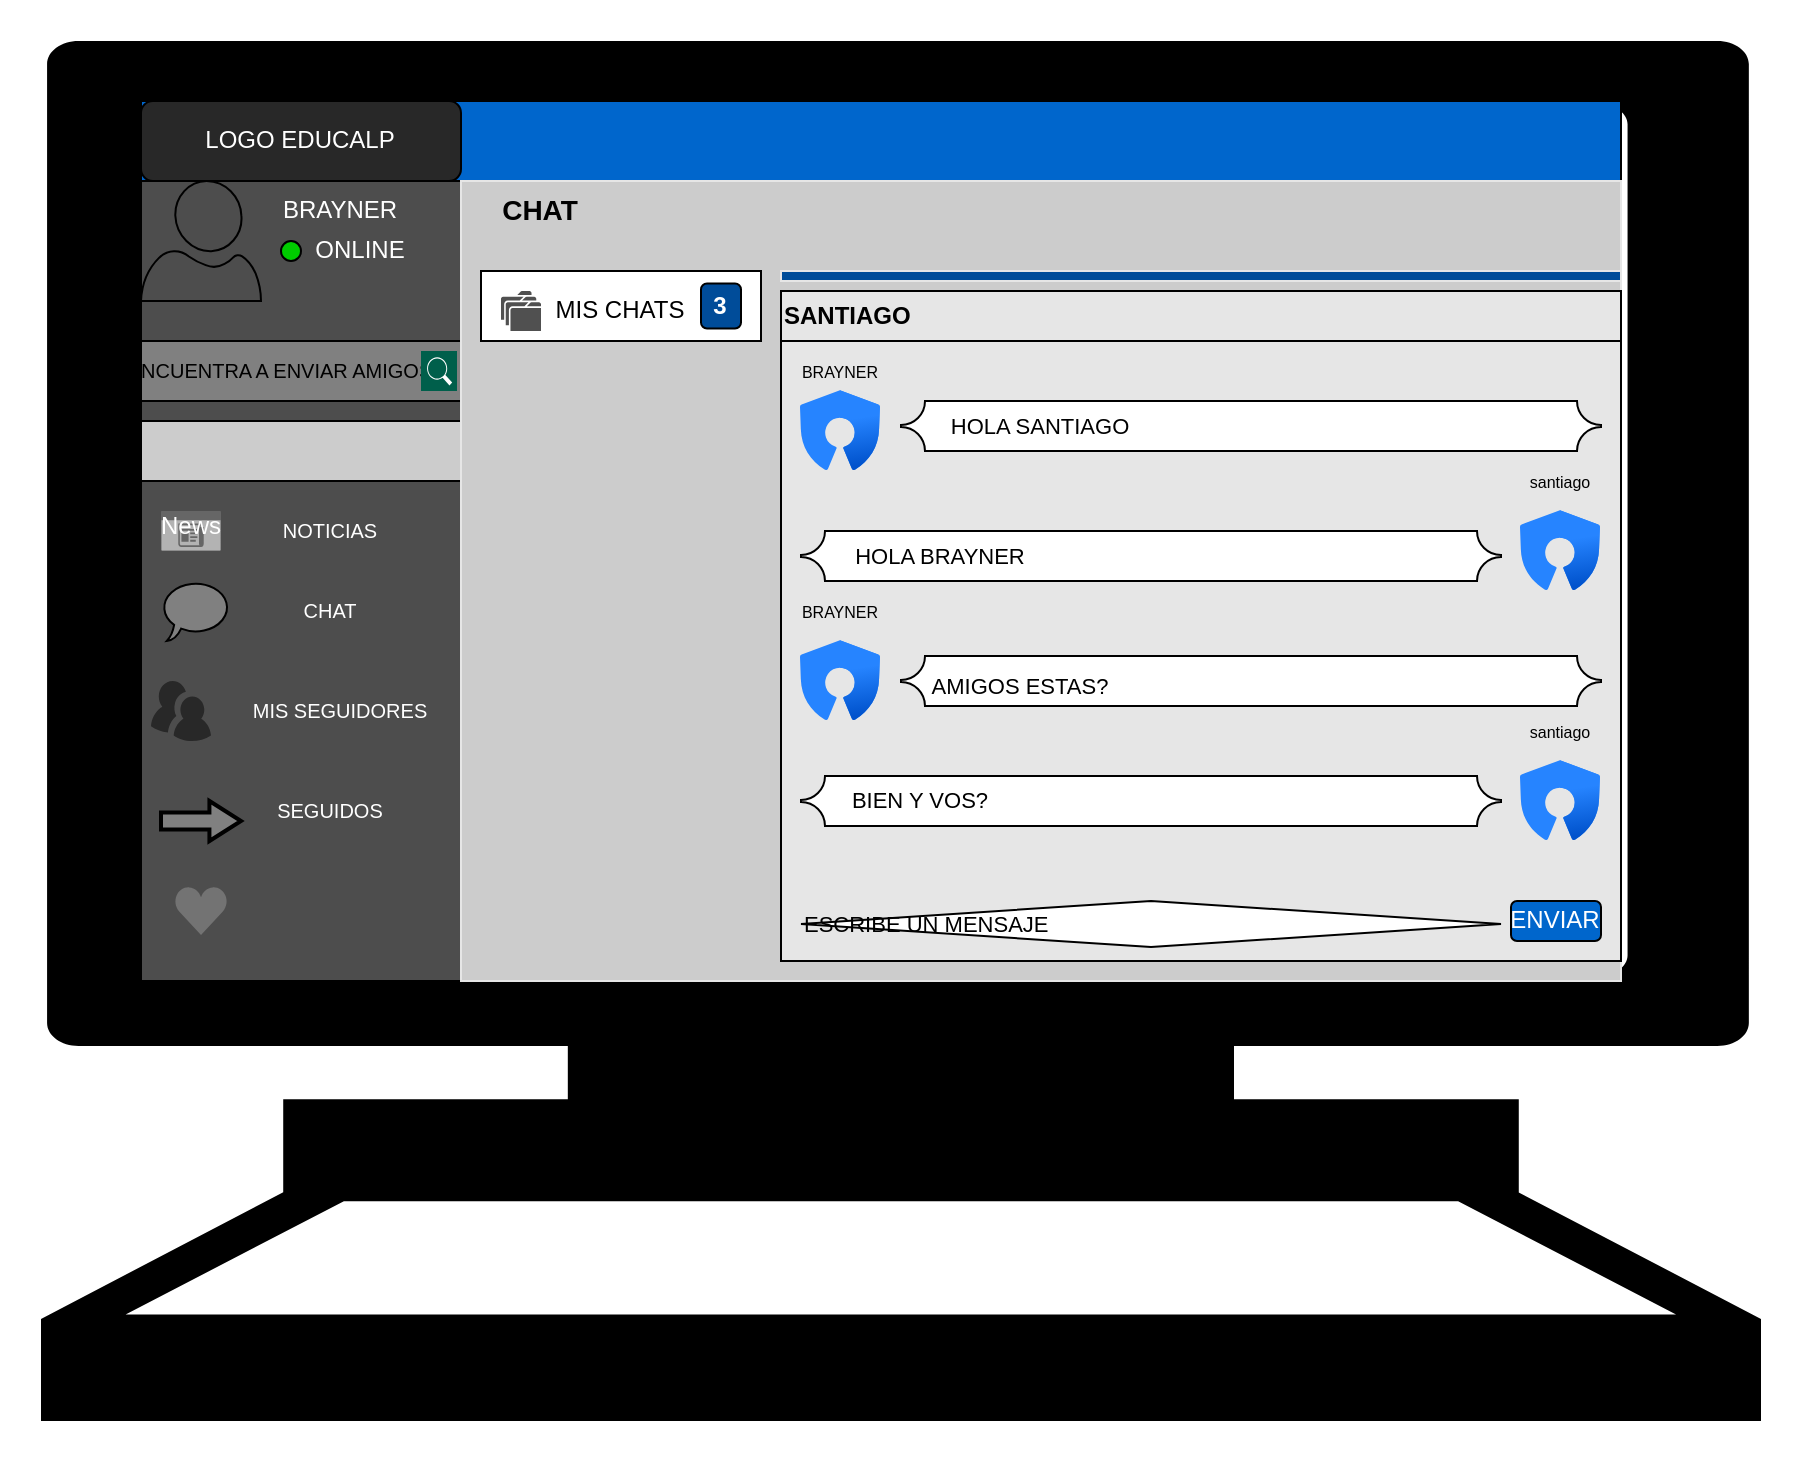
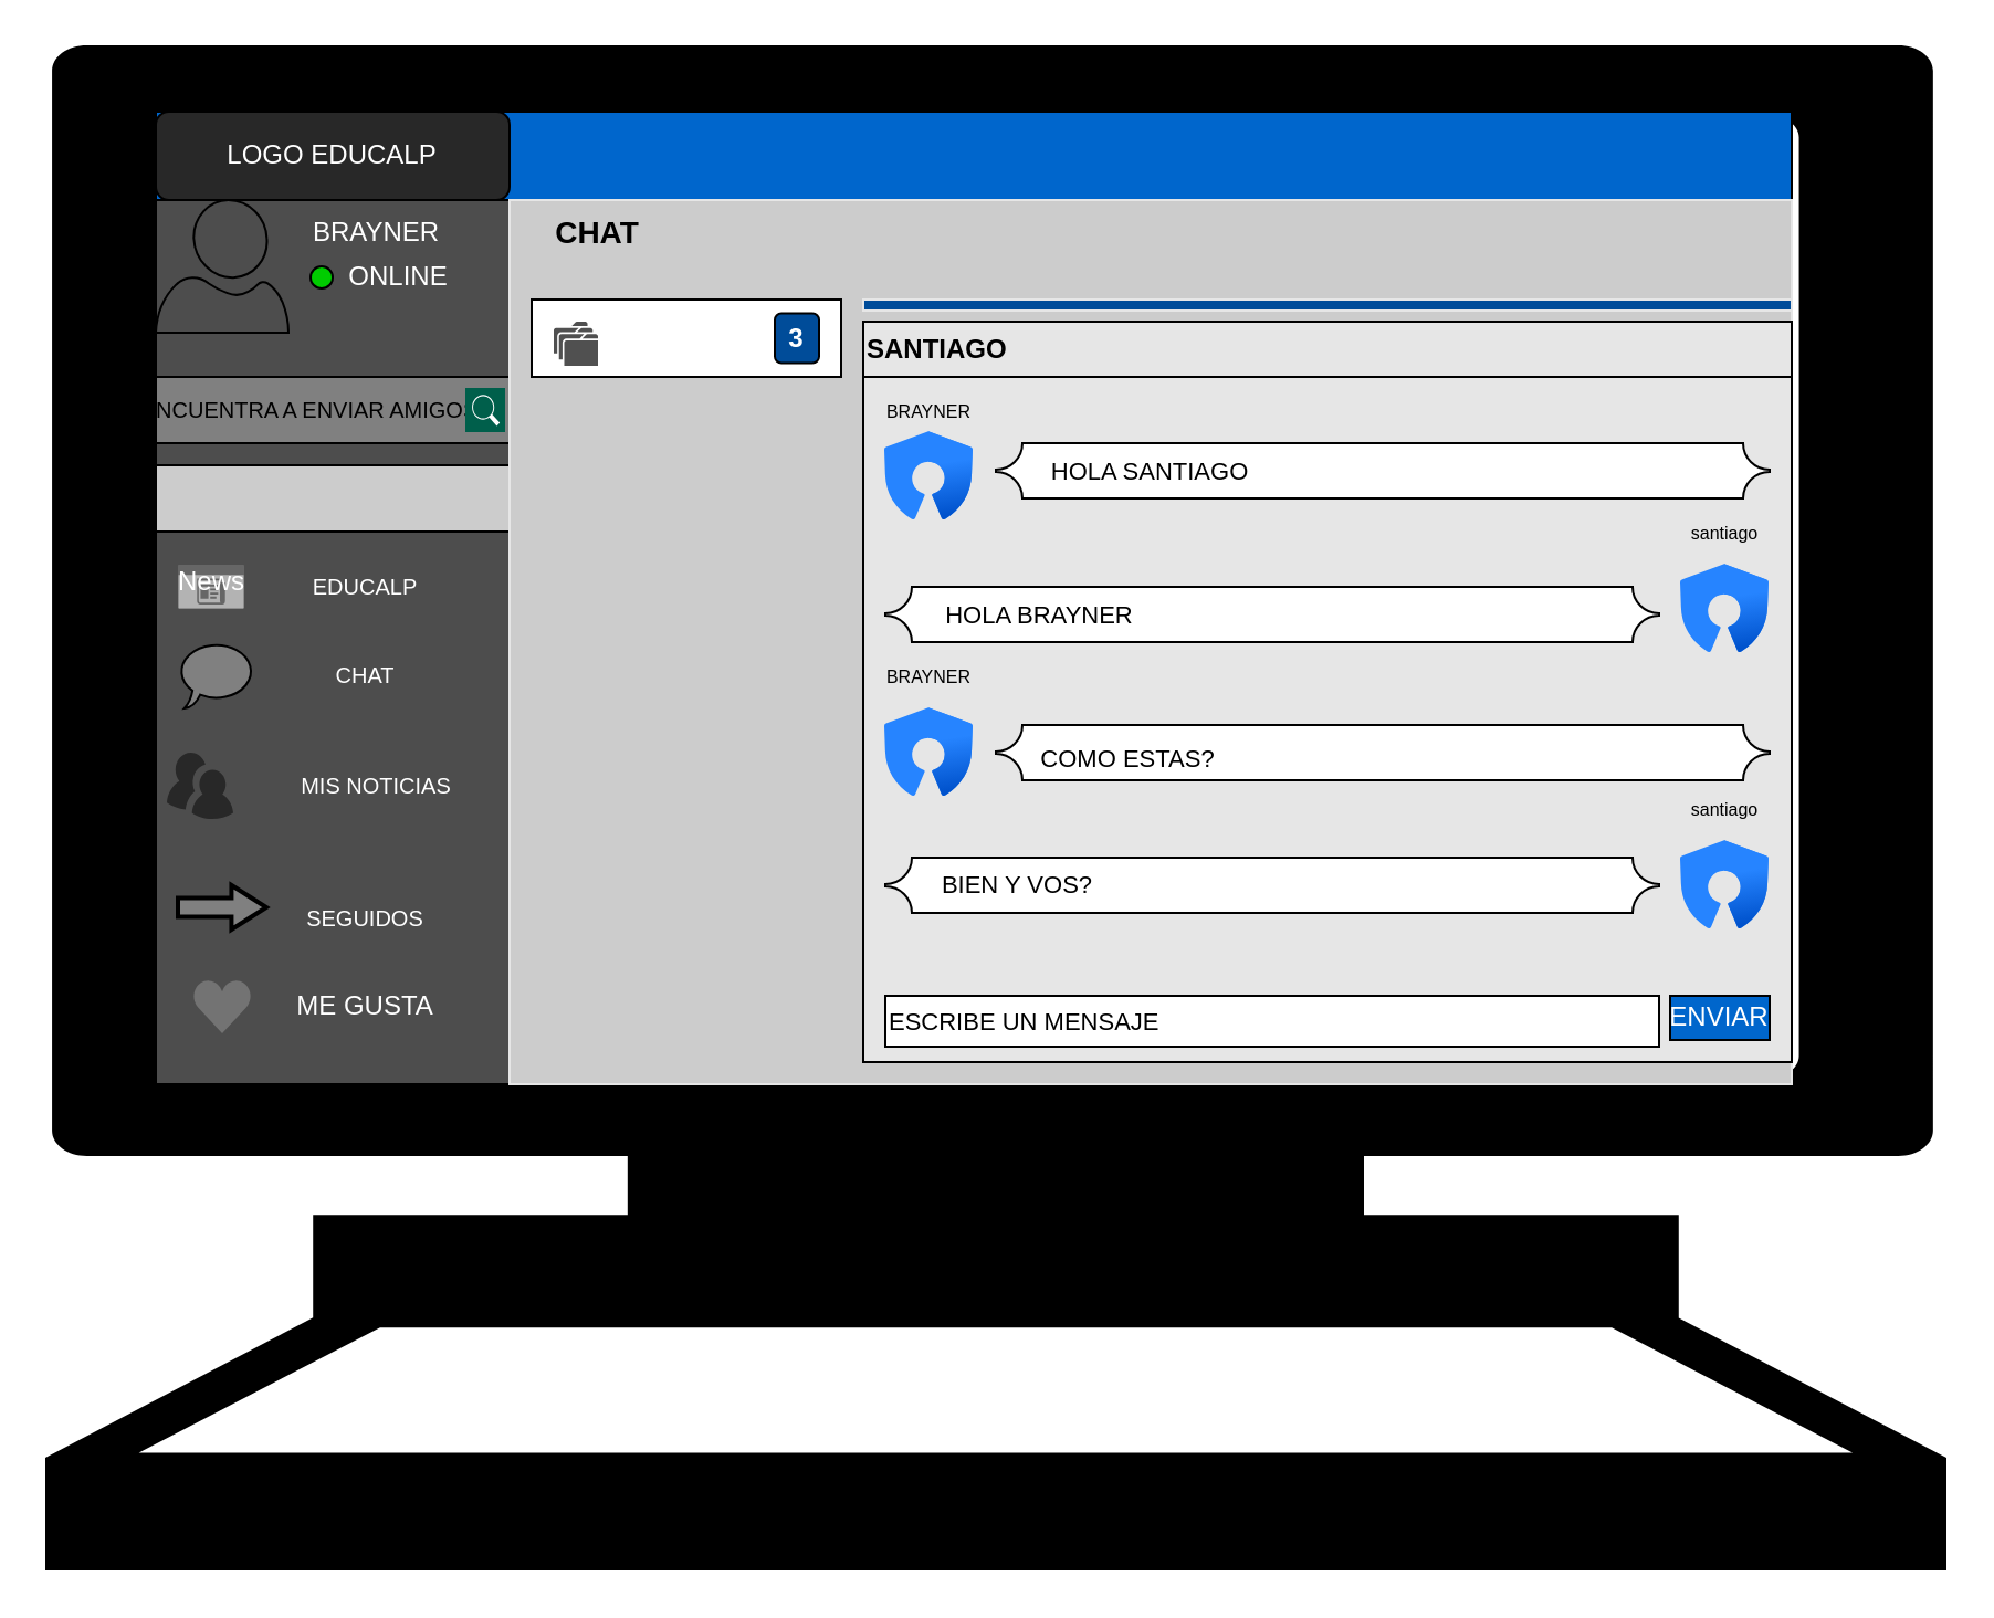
  <mxCell id="0" />
  <mxCell id="1" parent="0" />
  <mxCell id="2" value="" style="shape=mxgraph.signs.tech.computer;html=1;pointerEvents=1;fillColor=#000000;strokeColor=none;verticalLabelPosition=bottom;verticalAlign=top;align=center;" vertex="1" parent="1"><mxGeometry x="20" y="20" width="860" height="690" as="geometry" /></mxCell>
  <mxCell id="3" value="" style="rounded=0;whiteSpace=wrap;html=1;fillColor=#0066CC;" vertex="1" parent="1"><mxGeometry x="70" y="50" width="740" height="40" as="geometry" /></mxCell>
  <mxCell id="4" value="&lt;font color=&quot;#ffffff&quot;&gt;LOGO EDUCALP&lt;/font&gt;" style="rounded=1;whiteSpace=wrap;html=1;fillColor=#282828;" vertex="1" parent="1"><mxGeometry x="70" y="50" width="160" height="40" as="geometry" /></mxCell>
  <mxCell id="5" value="" style="rounded=0;whiteSpace=wrap;html=1;fillColor=#4D4D4D;" vertex="1" parent="1"><mxGeometry x="70" y="90" width="160" height="400" as="geometry" /></mxCell>
  <mxCell id="6" value="" style="verticalLabelPosition=bottom;html=1;verticalAlign=top;align=center;strokeColor=rgb(0, 0, 0);fillColor=#4D4D4D;shape=mxgraph.azure.user;fontFamily=Helvetica;fontSize=12;fontColor=rgb(0, 0, 0);" vertex="1" parent="1"><mxGeometry x="70" y="90" width="60" height="60" as="geometry" /></mxCell>
  <mxCell id="7" value="&lt;font color=&quot;#ffffff&quot;&gt;BRAYNER&lt;/font&gt;" style="text;html=1;strokeColor=none;fillColor=none;align=center;verticalAlign=middle;whiteSpace=wrap;rounded=0;" vertex="1" parent="1"><mxGeometry x="140" y="90" width="60" height="30" as="geometry" /></mxCell>
  <mxCell id="8" value="" style="ellipse;whiteSpace=wrap;html=1;aspect=fixed;fillColor=#00CC00;" vertex="1" parent="1"><mxGeometry x="140" y="120" width="10" height="10" as="geometry" /></mxCell>
  <mxCell id="9" value="&lt;font color=&quot;#ffffff&quot;&gt;ONLINE&lt;/font&gt;" style="text;html=1;strokeColor=none;fillColor=none;align=center;verticalAlign=middle;whiteSpace=wrap;rounded=0;" vertex="1" parent="1"><mxGeometry x="150" y="110" width="60" height="30" as="geometry" /></mxCell>
  <mxCell id="10" value="" style="rounded=0;whiteSpace=wrap;html=1;fillColor=#808080;" vertex="1" parent="1"><mxGeometry x="70" y="170" width="160" height="30" as="geometry" /></mxCell>
  <mxCell id="11" value="&lt;font style=&quot;font-size: 10px&quot;&gt;ENCUENTRA A ENVIAR AMIGOS&lt;/font&gt;" style="text;html=1;strokeColor=none;fillColor=none;align=center;verticalAlign=middle;whiteSpace=wrap;rounded=0;" vertex="1" parent="1"><mxGeometry x="30" y="170" width="220" height="30" as="geometry" /></mxCell>
  <mxCell id="12" value="" style="sketch=0;pointerEvents=1;shadow=0;dashed=0;html=1;strokeColor=none;fillColor=#005F4B;labelPosition=center;verticalLabelPosition=bottom;verticalAlign=top;align=center;outlineConnect=0;shape=mxgraph.veeam2.magnifying_glass;fontSize=10;" vertex="1" parent="1"><mxGeometry x="210" y="175" width="18" height="20" as="geometry" /></mxCell>
- <mxCell id="13" value="&lt;font color=&quot;#ffffff&quot;&gt;NOTICIAS&lt;/font&gt;" style="text;html=1;strokeColor=none;fillColor=none;align=center;verticalAlign=middle;whiteSpace=wrap;rounded=0;fontSize=10;" vertex="1" parent="1"><mxGeometry x="135" y="250" width="60" height="30" as="geometry" /></mxCell>
+ <mxCell id="13" value="&lt;font color=&quot;#ffffff&quot;&gt;EDUCALP&lt;/font&gt;" style="text;html=1;strokeColor=none;fillColor=none;align=center;verticalAlign=middle;whiteSpace=wrap;rounded=0;fontSize=10;" vertex="1" parent="1"><mxGeometry x="135" y="250" width="60" height="30" as="geometry" /></mxCell>
  <mxCell id="14" value="&lt;font color=&quot;#ffffff&quot;&gt;CHAT&lt;/font&gt;" style="text;html=1;strokeColor=none;fillColor=none;align=center;verticalAlign=middle;whiteSpace=wrap;rounded=0;fontSize=10;" vertex="1" parent="1"><mxGeometry x="135" y="290" width="60" height="30" as="geometry" /></mxCell>
- <mxCell id="15" value="&lt;font color=&quot;#ffffff&quot;&gt;MIS SEGUIDORES&lt;/font&gt;" style="text;html=1;strokeColor=none;fillColor=none;align=center;verticalAlign=middle;whiteSpace=wrap;rounded=0;fontSize=10;" vertex="1" parent="1"><mxGeometry x="125" y="340" width="90" height="30" as="geometry" /></mxCell>
- <mxCell id="16" value="&lt;font color=&quot;#ffffff&quot;&gt;SEGUIDOS&lt;/font&gt;" style="text;html=1;strokeColor=none;fillColor=none;align=center;verticalAlign=middle;whiteSpace=wrap;rounded=0;fontSize=10;" vertex="1" parent="1"><mxGeometry x="135" y="390" width="60" height="30" as="geometry" /></mxCell>
+ <mxCell id="15" value="&lt;font color=&quot;#ffffff&quot;&gt;MIS NOTICIAS&lt;/font&gt;" style="text;html=1;strokeColor=none;fillColor=none;align=center;verticalAlign=middle;whiteSpace=wrap;rounded=0;fontSize=10;" vertex="1" parent="1"><mxGeometry x="125" y="340" width="90" height="30" as="geometry" /></mxCell>
+ <mxCell id="16" value="&lt;font color=&quot;#ffffff&quot;&gt;SEGUIDOS&lt;/font&gt;" style="text;html=1;strokeColor=none;fillColor=none;align=center;verticalAlign=middle;whiteSpace=wrap;rounded=0;fontSize=10;" vertex="1" parent="1"><mxGeometry x="135" y="400" width="60" height="30" as="geometry" /></mxCell>
+ <mxCell id="17" value="&lt;font style=&quot;font-size: 12px&quot; color=&quot;#ffffff&quot;&gt;ME GUSTA&lt;/font&gt;" style="text;html=1;strokeColor=none;fillColor=none;align=center;verticalAlign=middle;whiteSpace=wrap;rounded=0;fontSize=10;" vertex="1" parent="1"><mxGeometry x="130" y="440" width="70" height="30" as="geometry" /></mxCell>
  <mxCell id="18" value="" style="whiteSpace=wrap;html=1;shape=mxgraph.basic.oval_callout;fontSize=10;fillColor=#808080;" vertex="1" parent="1"><mxGeometry x="80" y="290" width="35" height="30" as="geometry" /></mxCell>
  <mxCell id="19" value="" style="dashed=0;aspect=fixed;verticalLabelPosition=bottom;verticalAlign=top;align=center;shape=mxgraph.gmdl.heart;strokeColor=none;fillColor=#737373;shadow=0;sketch=0;fontSize=10;" vertex="1" parent="1"><mxGeometry x="86.67" y="443" width="26.67" height="24" as="geometry" /></mxCell>
  <mxCell id="20" value="" style="shape=mxgraph.arrows.arrow_right;html=1;verticalLabelPosition=bottom;verticalAlign=top;strokeWidth=2;strokeColor=#000000;fontSize=10;fillColor=#808080;" vertex="1" parent="1"><mxGeometry x="80" y="400" width="40" height="20" as="geometry" /></mxCell>
  <mxCell id="21" value="" style="verticalLabelPosition=bottom;sketch=0;html=1;fillColor=#282828;strokeColor=none;verticalAlign=top;pointerEvents=1;align=center;shape=mxgraph.cisco_safe.people_places_things_icons.icon9;fontSize=10;" vertex="1" parent="1"><mxGeometry x="75" y="340" width="30" height="30" as="geometry" /></mxCell>
  <mxCell id="22" value="News" style="html=1;strokeColor=none;fillColor=#666666;labelPosition=center;verticalLabelPosition=middle;verticalAlign=top;align=center;fontSize=12;outlineConnect=0;spacingTop=-6;fontColor=#FFFFFF;sketch=0;shape=mxgraph.sitemap.news;" vertex="1" parent="1"><mxGeometry x="80" y="255" width="30" height="20" as="geometry" /></mxCell>
  <mxCell id="23" value="" style="rounded=0;whiteSpace=wrap;html=1;fontSize=12;fillColor=#CCCCCC;" vertex="1" parent="1"><mxGeometry x="70" y="210" width="160" height="30" as="geometry" /></mxCell>
  <mxCell id="24" value="&lt;span style=&quot;color: rgba(0 , 0 , 0 , 0) ; font-family: monospace ; font-size: 0px&quot;&gt;%3CmxGraphModel%3E%3Croot%3E%3CmxCell%20id%3D%220%22%2F%3E%3CmxCell%20id%3D%221%22%20parent%3D%220%22%2F%3E%3CmxCell%20id%3D%222%22%20value%3D%22%22%20style%3D%22verticalLabelPosition%3Dbottom%3BverticalAlign%3Dtop%3Bhtml%3D1%3Bshape%3Dmxgraph.basic.star%3BfillColor%3D%23333333%3B%22%20vertex%3D%221%22%20parent%3D%221%22%3E%3CmxGeometry%20x%3D%22570%22%20y%3D%22195%22%20width%3D%2220%22%20height%3D%2215%22%20as%3D%22geometry%22%2F%3E%3C%2FmxCell%3E%3C%2Froot%3E%3C%2FmxGraphModel%3E&lt;/span&gt;" style="rounded=0;whiteSpace=wrap;html=1;fontSize=12;strokeColor=#E6E6E6;fillColor=#CCCCCC;" vertex="1" parent="1"><mxGeometry x="230" y="90" width="580" height="400" as="geometry" /></mxCell>
  <mxCell id="25" value="" style="rounded=0;whiteSpace=wrap;html=1;fontSize=12;strokeColor=#E6E6E6;fillColor=#004C99;" vertex="1" parent="1"><mxGeometry x="390" y="135" width="420" height="5" as="geometry" /></mxCell>
  <mxCell id="26" value="&lt;span style=&quot;font-size: 14px&quot;&gt;&lt;b&gt;CHAT&lt;/b&gt;&lt;/span&gt;" style="text;html=1;strokeColor=none;fillColor=none;align=center;verticalAlign=middle;whiteSpace=wrap;rounded=0;fontSize=12;" vertex="1" parent="1"><mxGeometry x="200" y="90" width="140" height="30" as="geometry" /></mxCell>
  <mxCell id="27" value="" style="rounded=0;whiteSpace=wrap;html=1;" vertex="1" parent="1"><mxGeometry x="240" y="135" width="140" height="35" as="geometry" /></mxCell>
  <mxCell id="28" value="" style="sketch=0;pointerEvents=1;shadow=0;dashed=0;html=1;strokeColor=none;fillColor=#505050;labelPosition=center;verticalLabelPosition=bottom;verticalAlign=top;outlineConnect=0;align=center;shape=mxgraph.office.concepts.folders;" vertex="1" parent="1"><mxGeometry x="250" y="145" width="20" height="20" as="geometry" /></mxCell>
- <mxCell id="29" value="MIS CHATS" style="text;html=1;strokeColor=none;fillColor=none;align=center;verticalAlign=middle;whiteSpace=wrap;rounded=0;" vertex="1" parent="1"><mxGeometry x="270" y="140" width="80" height="30" as="geometry" /></mxCell>
  <mxCell id="30" value="&lt;b&gt;&lt;font color=&quot;#ffffff&quot;&gt;3&lt;/font&gt;&lt;/b&gt;" style="whiteSpace=wrap;html=1;fillColor=#004C99;rounded=1;" vertex="1" parent="1"><mxGeometry x="350" y="141.25" width="20" height="22.5" as="geometry" /></mxCell>
  <mxCell id="31" value="&lt;b&gt;SANTIAGO&lt;/b&gt;" style="rounded=0;whiteSpace=wrap;html=1;fillColor=#E6E6E6;align=left;" vertex="1" parent="1"><mxGeometry x="390" y="145" width="420" height="25" as="geometry" /></mxCell>
  <mxCell id="32" value="" style="rounded=0;whiteSpace=wrap;html=1;fillColor=#E6E6E6;align=left;" vertex="1" parent="1"><mxGeometry x="390" y="170" width="420" height="310" as="geometry" /></mxCell>
  <mxCell id="33" value="" style="image;image=img/lib/atlassian/Crowd_Logo.svg;" vertex="1" parent="1"><mxGeometry x="400" y="195" width="40" height="40" as="geometry" /></mxCell>
  <mxCell id="34" value="&lt;font style=&quot;font-size: 8px&quot;&gt;BRAYNER&lt;/font&gt;" style="text;html=1;strokeColor=none;fillColor=none;align=center;verticalAlign=middle;whiteSpace=wrap;rounded=0;" vertex="1" parent="1"><mxGeometry x="390" y="170" width="60" height="30" as="geometry" /></mxCell>
  <mxCell id="35" value="" style="verticalLabelPosition=bottom;verticalAlign=top;html=1;shape=mxgraph.basic.plaque;dx=6;fontSize=8;" vertex="1" parent="1"><mxGeometry x="450" y="200" width="350" height="25" as="geometry" /></mxCell>
  <mxCell id="36" value="" style="image;image=img/lib/atlassian/Crowd_Logo.svg;" vertex="1" parent="1"><mxGeometry x="760" y="255" width="40" height="40" as="geometry" /></mxCell>
  <mxCell id="37" value="&lt;font style=&quot;font-size: 8px&quot;&gt;santiago&lt;/font&gt;" style="text;html=1;strokeColor=none;fillColor=none;align=center;verticalAlign=middle;whiteSpace=wrap;rounded=0;" vertex="1" parent="1"><mxGeometry x="750" y="225" width="60" height="30" as="geometry" /></mxCell>
  <mxCell id="38" value="" style="verticalLabelPosition=bottom;verticalAlign=top;html=1;shape=mxgraph.basic.plaque;dx=6;fontSize=8;" vertex="1" parent="1"><mxGeometry x="400" y="265" width="350" height="25" as="geometry" /></mxCell>
  <mxCell id="39" value="" style="image;image=img/lib/atlassian/Crowd_Logo.svg;" vertex="1" parent="1"><mxGeometry x="400" y="320" width="40" height="40" as="geometry" /></mxCell>
  <mxCell id="40" value="&lt;font style=&quot;font-size: 8px&quot;&gt;BRAYNER&lt;/font&gt;" style="text;html=1;strokeColor=none;fillColor=none;align=center;verticalAlign=middle;whiteSpace=wrap;rounded=0;" vertex="1" parent="1"><mxGeometry x="390" y="290" width="60" height="30" as="geometry" /></mxCell>
  <mxCell id="41" value="" style="verticalLabelPosition=bottom;verticalAlign=top;html=1;shape=mxgraph.basic.plaque;dx=6;fontSize=8;" vertex="1" parent="1"><mxGeometry x="450" y="327.5" width="350" height="25" as="geometry" /></mxCell>
  <mxCell id="42" value="" style="image;image=img/lib/atlassian/Crowd_Logo.svg;" vertex="1" parent="1"><mxGeometry x="760" y="380" width="40" height="40" as="geometry" /></mxCell>
  <mxCell id="43" value="&lt;font style=&quot;font-size: 8px&quot;&gt;santiago&lt;/font&gt;" style="text;html=1;strokeColor=none;fillColor=none;align=center;verticalAlign=middle;whiteSpace=wrap;rounded=0;" vertex="1" parent="1"><mxGeometry x="750" y="350" width="60" height="30" as="geometry" /></mxCell>
  <mxCell id="44" value="" style="verticalLabelPosition=bottom;verticalAlign=top;html=1;shape=mxgraph.basic.plaque;dx=6;fontSize=8;" vertex="1" parent="1"><mxGeometry x="400" y="387.5" width="350" height="25" as="geometry" /></mxCell>
- <mxCell id="45" value="&lt;font style=&quot;font-size: 11px&quot;&gt;ESCRIBE UN MENSAJE&lt;/font&gt;" style="rhombus;whiteSpace=wrap;html=1;fontSize=8;align=left;" vertex="1" parent="1"><mxGeometry x="400" y="450" width="350" height="23" as="geometry" /></mxCell>
- <mxCell id="46" value="&lt;span style=&quot;font-size: 12px&quot;&gt;&lt;font color=&quot;#ffffff&quot;&gt;ENVIAR&lt;/font&gt;&lt;/span&gt;" style="whiteSpace=wrap;html=1;fontSize=8;fillColor=#0066CC;rounded=1;" vertex="1" parent="1"><mxGeometry x="755" y="450" width="45" height="20" as="geometry" /></mxCell>
+ <mxCell id="45" value="&lt;font style=&quot;font-size: 11px&quot;&gt;ESCRIBE UN MENSAJE&lt;/font&gt;" style="rounded=0;whiteSpace=wrap;html=1;fontSize=8;align=left;" vertex="1" parent="1"><mxGeometry x="400" y="450" width="350" height="23" as="geometry" /></mxCell>
+ <mxCell id="46" value="&lt;span style=&quot;font-size: 12px&quot;&gt;&lt;font color=&quot;#ffffff&quot;&gt;ENVIAR&lt;/font&gt;&lt;/span&gt;" style="rounded=0;whiteSpace=wrap;html=1;fontSize=8;fillColor=#0066CC;" vertex="1" parent="1"><mxGeometry x="755" y="450" width="45" height="20" as="geometry" /></mxCell>
  <mxCell id="47" value="HOLA SANTIAGO" style="text;html=1;strokeColor=none;fillColor=none;align=center;verticalAlign=middle;whiteSpace=wrap;rounded=0;fontSize=11;fontColor=#000000;" vertex="1" parent="1"><mxGeometry x="470" y="197.5" width="100" height="30" as="geometry" /></mxCell>
  <mxCell id="48" value="HOLA BRAYNER" style="text;html=1;strokeColor=none;fillColor=none;align=center;verticalAlign=middle;whiteSpace=wrap;rounded=0;fontSize=11;fontColor=#000000;" vertex="1" parent="1"><mxGeometry x="420" y="262.5" width="100" height="30" as="geometry" /></mxCell>
- <mxCell id="49" value="AMIGOS ESTAS?" style="text;html=1;strokeColor=none;fillColor=none;align=center;verticalAlign=middle;whiteSpace=wrap;rounded=0;fontSize=11;fontColor=#000000;" vertex="1" parent="1"><mxGeometry x="460" y="327.5" width="100" height="30" as="geometry" /></mxCell>
+ <mxCell id="49" value="COMO ESTAS?" style="text;html=1;strokeColor=none;fillColor=none;align=center;verticalAlign=middle;whiteSpace=wrap;rounded=0;fontSize=11;fontColor=#000000;" vertex="1" parent="1"><mxGeometry x="460" y="327.5" width="100" height="30" as="geometry" /></mxCell>
  <mxCell id="50" value="BIEN Y VOS?" style="text;html=1;strokeColor=none;fillColor=none;align=center;verticalAlign=middle;whiteSpace=wrap;rounded=0;fontSize=11;fontColor=#000000;" vertex="1" parent="1"><mxGeometry x="410" y="385" width="100" height="30" as="geometry" /></mxCell>
